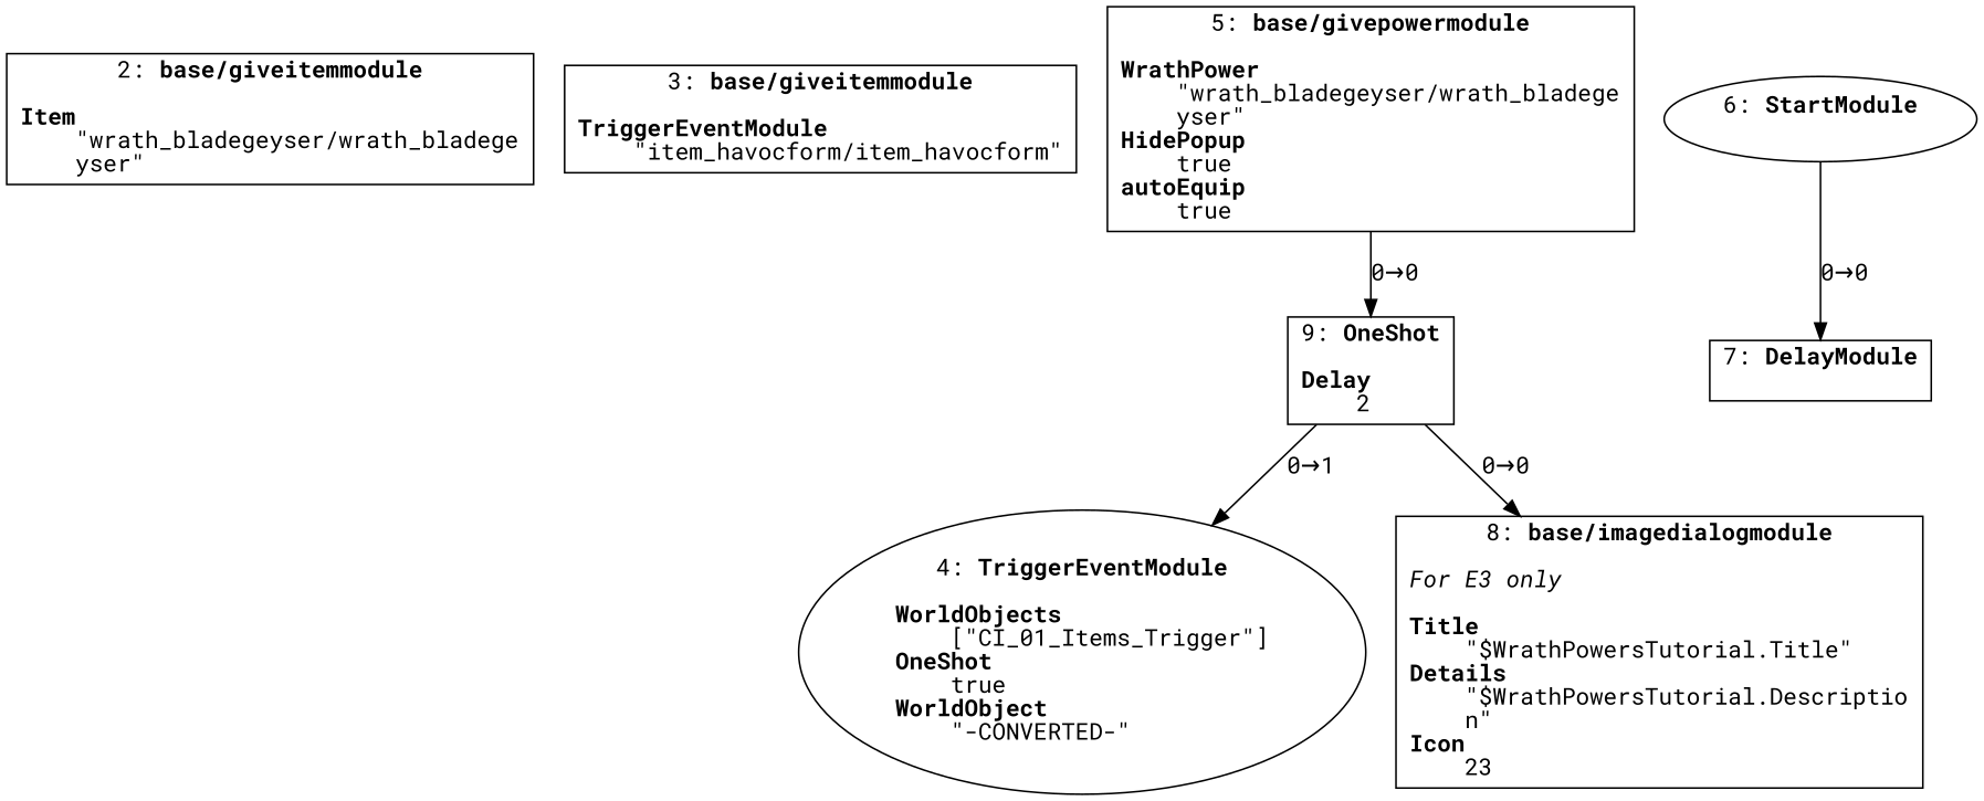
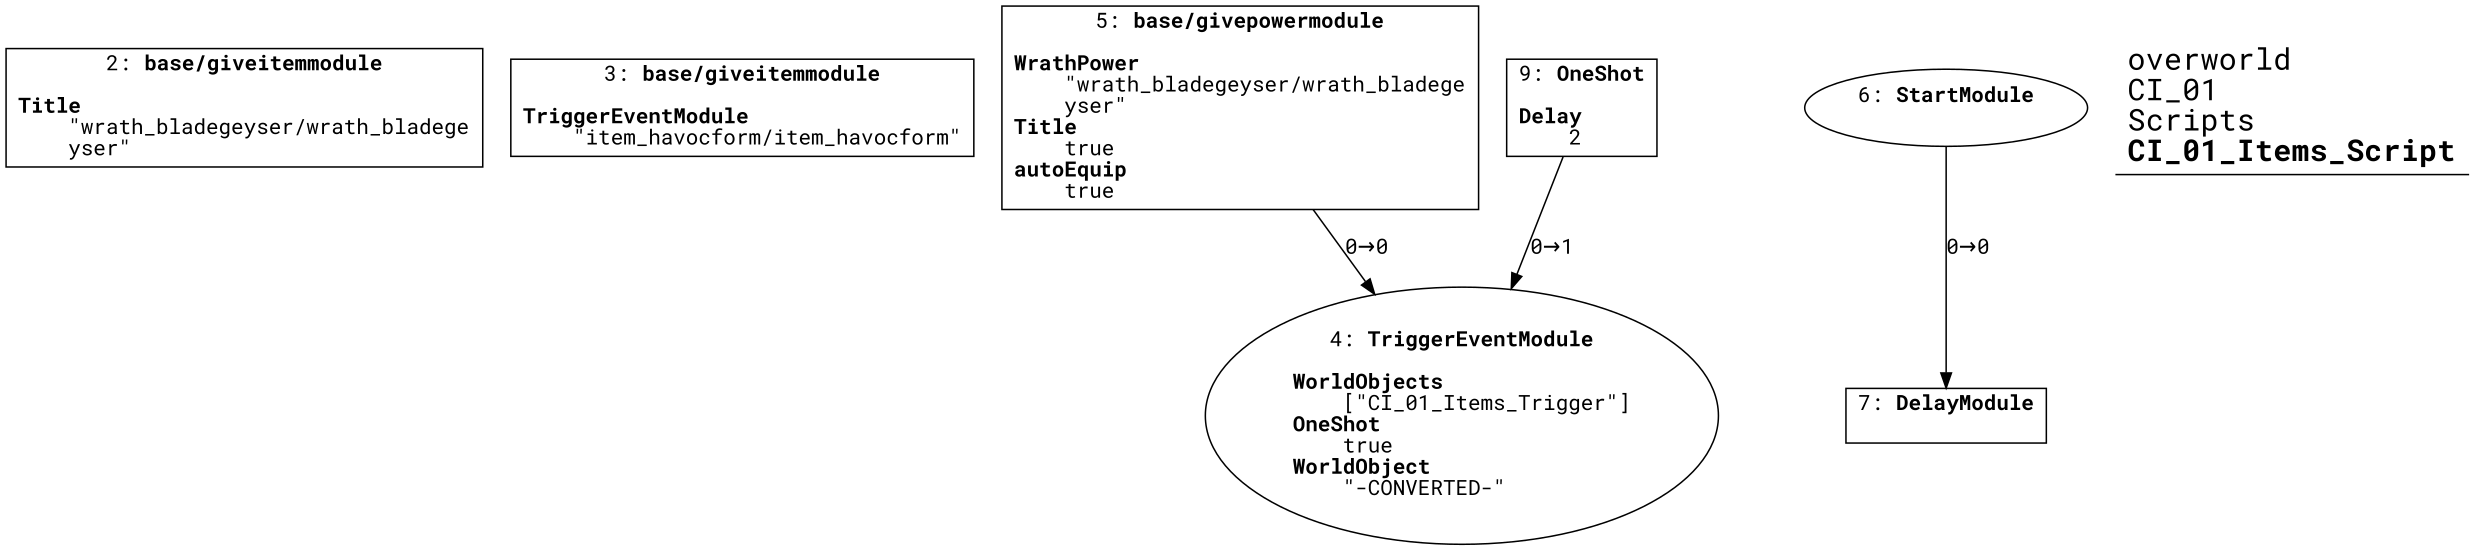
  digraph {
    fontname="Roboto Mono"
    splines=spline
    node [fontname="Roboto Mono" shape=box]
    edge [fontname="Roboto Mono"]
-   n1 [label=<2: <b>base/giveitemmodule</b><br/><br/><b>Item</b><br align="left"/>    &quot;wrath_bladegeyser/wrath_bladege<br align="left"/>    yser&quot;<br align="left"/>>]
+   n1 [label=<2: <b>base/giveitemmodule</b><br/><br/><b>Title</b><br align="left"/>    &quot;wrath_bladegeyser/wrath_bladege<br align="left"/>    yser&quot;<br align="left"/>>]
    n2 [label=<3: <b>base/giveitemmodule</b><br/><br/><b>TriggerEventModule</b><br align="left"/>    &quot;item_havocform/item_havocform&quot;<br align="left"/>>]
    n3 [label=<4: <b>TriggerEventModule</b><br/><br/><b>WorldObjects</b><br align="left"/>    [&quot;CI_01_Items_Trigger&quot;]<br align="left"/><b>OneShot</b><br align="left"/>    true<br align="left"/><b>WorldObject</b><br align="left"/>    &quot;-CONVERTED-&quot;<br align="left"/>> shape=oval]
-   n4 [label=<5: <b>base/givepowermodule</b><br/><br/><b>WrathPower</b><br align="left"/>    &quot;wrath_bladegeyser/wrath_bladege<br align="left"/>    yser&quot;<br align="left"/><b>HidePopup</b><br align="left"/>    true<br align="left"/><b>autoEquip</b><br align="left"/>    true<br align="left"/>>]
+   n4 [label=<5: <b>base/givepowermodule</b><br/><br/><b>WrathPower</b><br align="left"/>    &quot;wrath_bladegeyser/wrath_bladege<br align="left"/>    yser&quot;<br align="left"/><b>Title</b><br align="left"/>    true<br align="left"/><b>autoEquip</b><br align="left"/>    true<br align="left"/>>]
    n5 [label=<9: <b>OneShot</b><br/><br/><b>Delay</b><br align="left"/>    2<br align="left"/>>]
-   n6 [label=<8: <b>base/imagedialogmodule</b><br/><br/><i>For E3 only<br align="left"/></i><br align="left"/><b>Title</b><br align="left"/>    &quot;$WrathPowersTutorial.Title&quot;<br align="left"/><b>Details</b><br align="left"/>    &quot;$WrathPowersTutorial.Descriptio<br align="left"/>    n&quot;<br align="left"/><b>Icon</b><br align="left"/>    23<br align="left"/>>]
    n7 [label=<6: <b>StartModule</b><br/><br/>> shape=oval]
    n8 [label=<7: <b>DelayModule</b><br/><br/>>]
-   n4 -> n5 [label="0→0"]
+   n9 [label=<<font point-size="20">overworld<br align="left"/>CI_01<br align="left"/>Scripts<br align="left"/><b>CI_01_Items_Script</b><br align="left"/></font>> shape=underline]
+   n4 -> n3 [label="0→0"]
    n5 -> n3 [label="0→1"]
-   n5 -> n6 [label="0→0"]
    n7 -> n8 [label="0→0"]
  }
